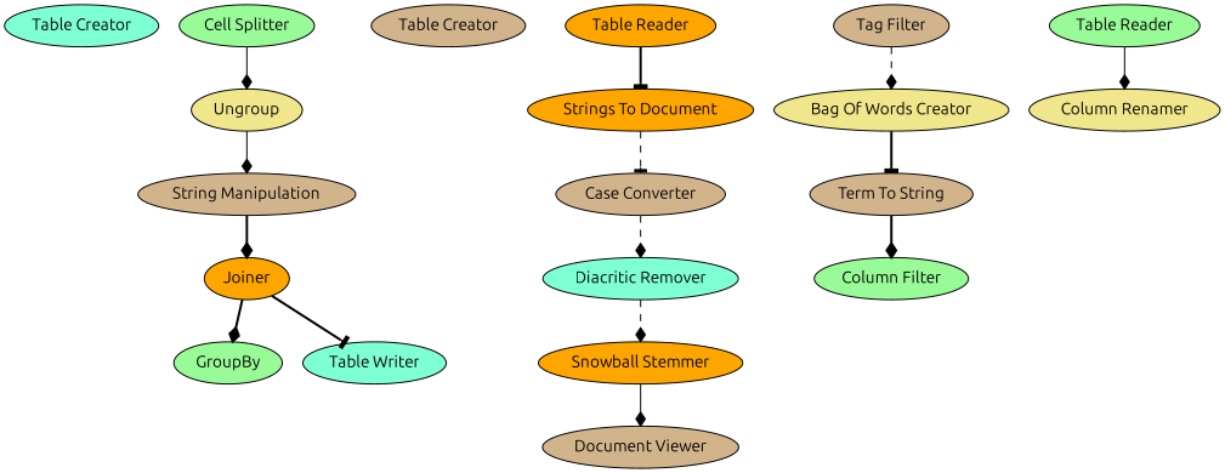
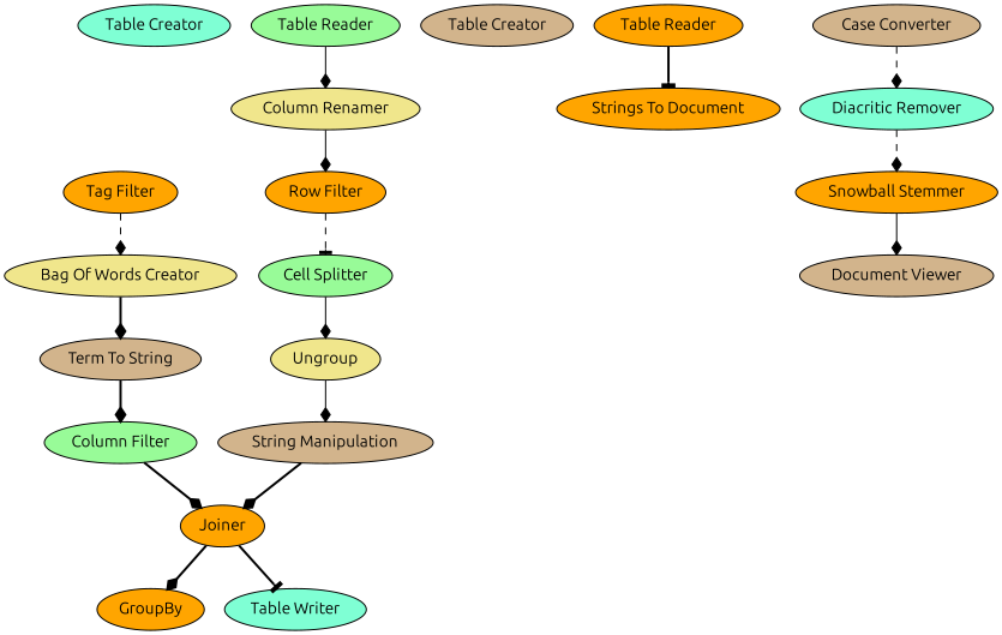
  digraph {
    fontname=Ubuntu
    rankdir=TB
    node [fillcolor=tan fontname=Ubuntu style=filled]
    edge [arrowhead=diamond fontname=Ubuntu style=bold]
    n1 [fillcolor=aquamarine label="Table Creator"]
    n2 [fillcolor=palegreen label="Cell Splitter"]
    n3 [fillcolor=khaki label=Ungroup]
    n4 [label="String Manipulation"]
    n5 [fillcolor=orange label=Joiner]
    n6 [label="Table Creator"]
    n7 [fillcolor=orange label="Strings To Document"]
    n8 [label="Case Converter"]
    n9 [fillcolor=aquamarine label="Diacritic Remover"]
    n10 [fillcolor=orange label="Snowball Stemmer"]
-   n11 [fillcolor=palegreen label=GroupBy]
+   n11 [fillcolor=orange label=GroupBy]
    n12 [fillcolor=aquamarine label="Table Writer"]
-   n13 [label="Tag Filter"]
+   n13 [fillcolor=orange label="Tag Filter"]
    n14 [fillcolor=khaki label="Bag Of Words Creator"]
    n15 [label="Term To String"]
    n16 [fillcolor=palegreen label="Column Filter"]
    n17 [label="Document Viewer"]
    n18 [fillcolor=palegreen label="Table Reader"]
    n19 [fillcolor=khaki label="Column Renamer"]
+   n20 [fillcolor=orange label="Row Filter"]
    n21 [fillcolor=orange label="Table Reader"]
    n2 -> n3 [style=solid]
    n3 -> n4 [style=solid]
    n4 -> n5
    n5 -> n11
    n5 -> n12 [arrowhead=tee]
-   n7 -> n8 [arrowhead=tee style=dashed]
    n8 -> n9 [style=dashed]
    n9 -> n10 [style=dashed]
    n10 -> n17 [style=solid]
    n13 -> n14 [style=dashed]
-   n14 -> n15 [arrowhead=tee]
+   n14 -> n15
    n15 -> n16
+   n16 -> n5
    n18 -> n19 [style=solid]
+   n19 -> n20 [style=solid]
+   n20 -> n2 [arrowhead=tee style=dashed]
    n21 -> n7 [arrowhead=tee]
  }
